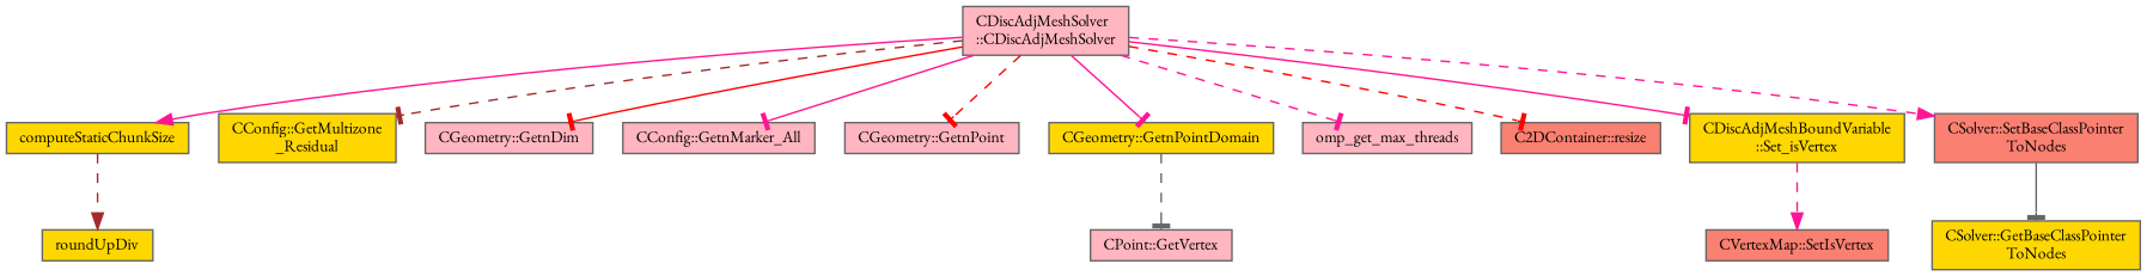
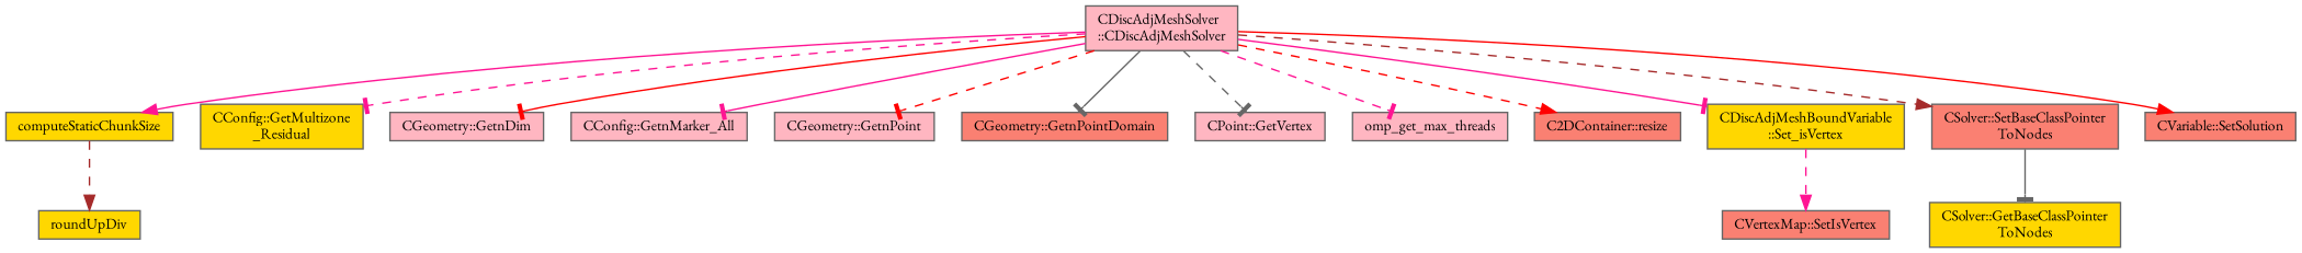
  digraph {
    fontname="EB Garamond"
    rankdir=TB
    node [color=grey40 fillcolor=lightpink fontname="EB Garamond" fontsize=10 shape=box style=filled]
    edge [arrowhead=tee color=deeppink fontname="EB Garamond" fontsize=10 labelfontname=Helvetica labelfontsize=10 style=dashed]
    n1 [color=gray40 fontcolor=black height=0.2 label="CDiscAdjMeshSolver\l::CDiscAdjMeshSolver" width=0.4]
    n2 [fillcolor=gold height=0.2 label=computeStaticChunkSize width=0.4]
    n3 [fillcolor=gold height=0.2 label="CConfig::GetMultizone\l_Residual" width=0.4]
    n4 [height=0.2 label="CGeometry::GetnDim" width=0.4]
    n5 [height=0.2 label="CConfig::GetnMarker_All" width=0.4]
    n6 [height=0.2 label="CGeometry::GetnPoint" width=0.4]
-   n7 [fillcolor=gold height=0.2 label="CGeometry::GetnPointDomain" width=0.4]
+   n7 [fillcolor=salmon height=0.2 label="CGeometry::GetnPointDomain" width=0.4]
    n8 [height=0.2 label="CPoint::GetVertex" width=0.4]
    n9 [height=0.2 label=omp_get_max_threads width=0.4]
    n10 [fillcolor=salmon height=0.2 label="C2DContainer::resize" width=0.4]
    n11 [fillcolor=gold height=0.2 label="CDiscAdjMeshBoundVariable\l::Set_isVertex" width=0.4]
    n12 [fillcolor=salmon height=0.2 label="CSolver::SetBaseClassPointer\lToNodes" width=0.4]
+   n13 [fillcolor=salmon height=0.2 label="CVariable::SetSolution" width=0.4]
    n14 [fillcolor=gold height=0.2 label=roundUpDiv width=0.4]
    n15 [fillcolor=salmon height=0.2 label="CVertexMap::SetIsVertex" width=0.4]
    n16 [fillcolor=gold height=0.2 label="CSolver::GetBaseClassPointer\lToNodes" width=0.4]
    n1 -> n2 [arrowhead=normal style=solid]
-   n1 -> n3 [color=brown]
+   n1 -> n3
    n1 -> n4 [color=red style=solid]
    n1 -> n5 [style=solid]
    n1 -> n6 [color=red]
-   n1 -> n7 [style=solid]
-   n7 -> n8 [color=gray40]
+   n1 -> n7 [color=gray40 style=solid]
+   n1 -> n8 [color=gray40]
    n1 -> n9
-   n1 -> n10 [color=red]
+   n1 -> n10 [arrowhead=normal color=red]
    n1 -> n11 [style=solid]
-   n1 -> n12 [arrowhead=normal]
+   n1 -> n12 [arrowhead=normal color=brown]
+   n1 -> n13 [arrowhead=normal color=red style=solid]
    n2 -> n14 [arrowhead=normal color=brown]
    n11 -> n15 [arrowhead=normal]
    n12 -> n16 [color=gray40 style=solid]
  }
